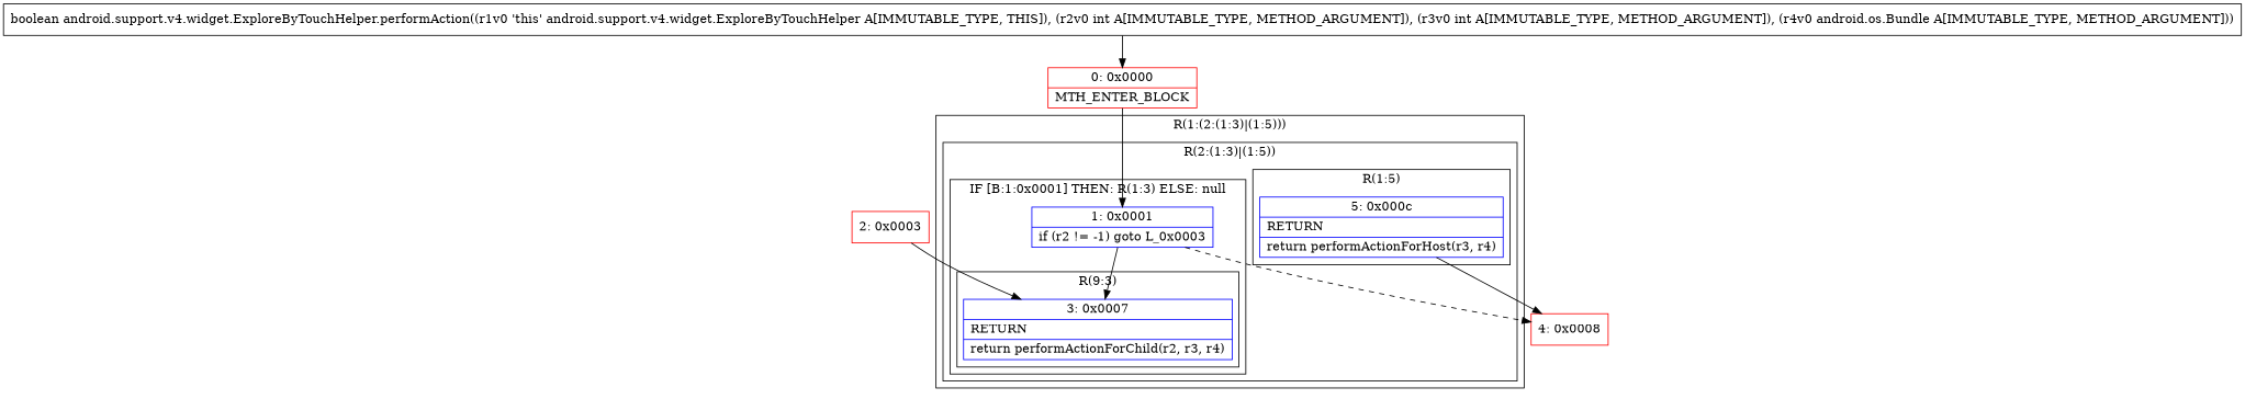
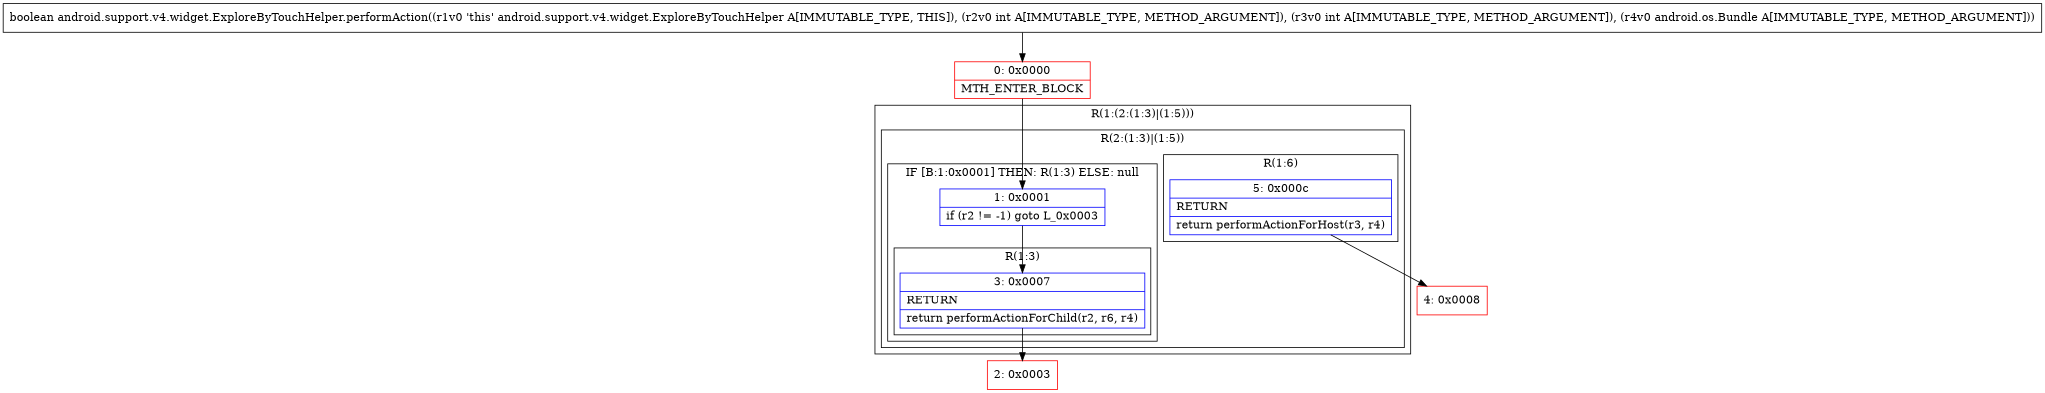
  digraph {
    fontname="DejaVu Serif"
    node [color=blue fontname="DejaVu Serif" shape=record]
    edge [fontname="DejaVu Serif"]
-   n1 [label="{3\:\ 0x0007|RETURN\l|return performActionForChild(r2, r3, r4)\l}"]
+   n1 [label="{3\:\ 0x0007|RETURN\l|return performActionForChild(r2, r6, r4)\l}"]
    n2 [label="{1\:\ 0x0001|if (r2 != \-1) goto L_0x0003\l}"]
    n3 [label="{5\:\ 0x000c|RETURN\l|return performActionForHost(r3, r4)\l}"]
    n4 [color=red label="{4\:\ 0x0008}"]
    n5 [color=red label="{2\:\ 0x0003}"]
    n6 [color=red label="{0\:\ 0x0000|MTH_ENTER_BLOCK\l}"]
    n7 [label="{boolean android.support.v4.widget.ExploreByTouchHelper.performAction((r1v0 'this' android.support.v4.widget.ExploreByTouchHelper A[IMMUTABLE_TYPE, THIS]), (r2v0 int A[IMMUTABLE_TYPE, METHOD_ARGUMENT]), (r3v0 int A[IMMUTABLE_TYPE, METHOD_ARGUMENT]), (r4v0 android.os.Bundle A[IMMUTABLE_TYPE, METHOD_ARGUMENT])) }" color=""]
    subgraph cluster_1 {
      label="R(1:(2:(1:3)|(1:5)))"
      subgraph cluster_2 {
        label="R(2:(1:3)|(1:5))"
        subgraph cluster_3 {
          label="IF [B:1:0x0001] THEN: R(1:3) ELSE: null"
          n2
          subgraph cluster_4 {
-           label="R(9:3)"
+           label="R(1:3)"
            n1
          }
        }
        subgraph cluster_5 {
-         label="R(1:5)"
+         label="R(1:6)"
          n3
        }
      }
    }
    n2 -> n1
-   n2 -> n4 [style=dashed]
    n3 -> n4
-   n5 -> n1
+   n1 -> n5
    n6 -> n2
    n7 -> n6
  }
